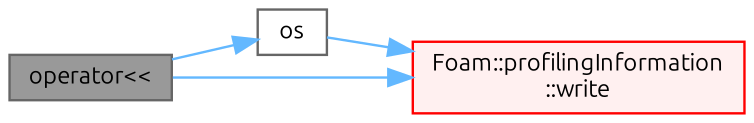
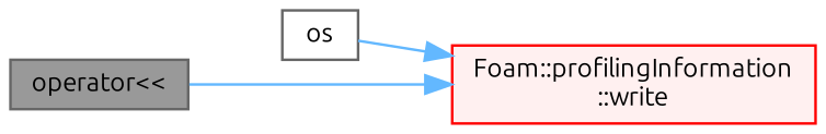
  digraph {
    fontname=Ubuntu
    rankdir=LR
    node [fontname=Ubuntu fontsize=10 shape=box style=filled]
    edge [color=steelblue1 fontname=Ubuntu fontsize=10 labelfontname=Helvetica labelfontsize=10 style=solid]
    n1 [color=gray40 fillcolor=grey60 fontcolor=black height=0.2 label="operator\<\<" width=0.4]
    n2 [color=grey40 fillcolor=white height=0.2 label=os width=0.4]
    n3 [color=red fillcolor="#FFF0F0" height=0.2 label="Foam::profilingInformation\l::write" width=0.4]
-   n1 -> n2
    n1 -> n3
    n2 -> n3
  }
